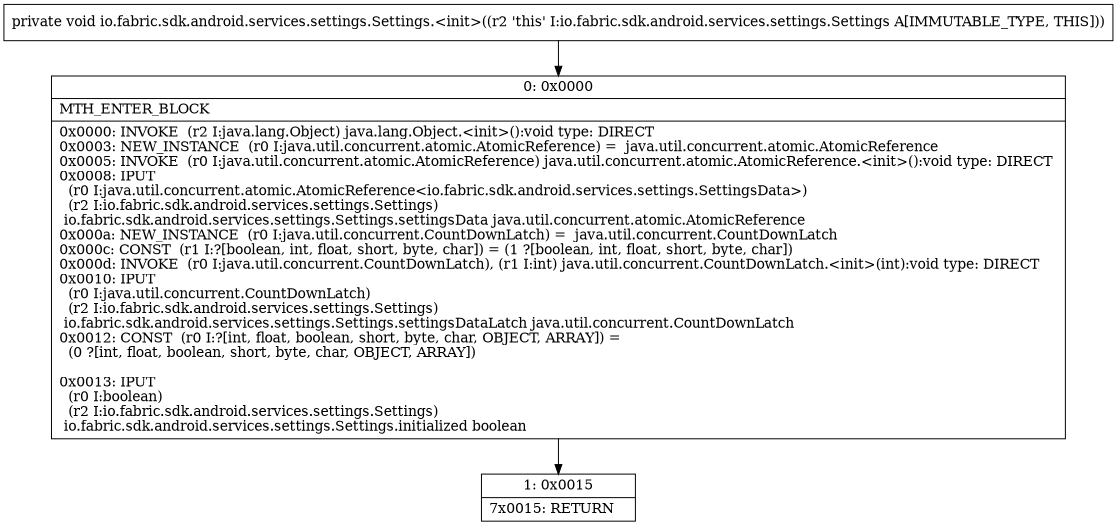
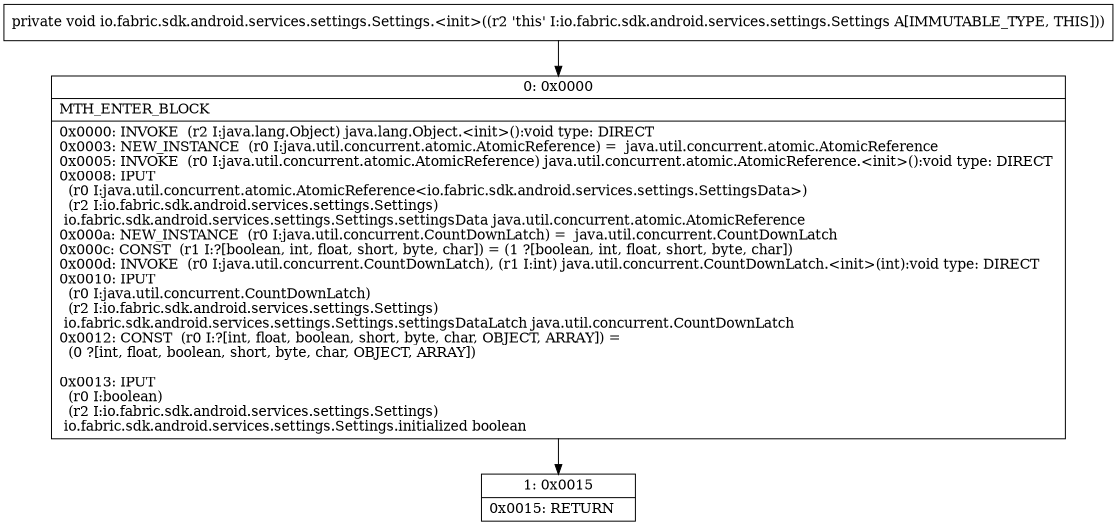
  digraph {
    node [shape=record]
    n1 [label="{0\:\ 0x0000|MTH_ENTER_BLOCK\l|0x0000: INVOKE  (r2 I:java.lang.Object) java.lang.Object.\<init\>():void type: DIRECT \l0x0003: NEW_INSTANCE  (r0 I:java.util.concurrent.atomic.AtomicReference) =  java.util.concurrent.atomic.AtomicReference \l0x0005: INVOKE  (r0 I:java.util.concurrent.atomic.AtomicReference) java.util.concurrent.atomic.AtomicReference.\<init\>():void type: DIRECT \l0x0008: IPUT  \l  (r0 I:java.util.concurrent.atomic.AtomicReference\<io.fabric.sdk.android.services.settings.SettingsData\>)\l  (r2 I:io.fabric.sdk.android.services.settings.Settings)\l io.fabric.sdk.android.services.settings.Settings.settingsData java.util.concurrent.atomic.AtomicReference \l0x000a: NEW_INSTANCE  (r0 I:java.util.concurrent.CountDownLatch) =  java.util.concurrent.CountDownLatch \l0x000c: CONST  (r1 I:?[boolean, int, float, short, byte, char]) = (1 ?[boolean, int, float, short, byte, char]) \l0x000d: INVOKE  (r0 I:java.util.concurrent.CountDownLatch), (r1 I:int) java.util.concurrent.CountDownLatch.\<init\>(int):void type: DIRECT \l0x0010: IPUT  \l  (r0 I:java.util.concurrent.CountDownLatch)\l  (r2 I:io.fabric.sdk.android.services.settings.Settings)\l io.fabric.sdk.android.services.settings.Settings.settingsDataLatch java.util.concurrent.CountDownLatch \l0x0012: CONST  (r0 I:?[int, float, boolean, short, byte, char, OBJECT, ARRAY]) = \l  (0 ?[int, float, boolean, short, byte, char, OBJECT, ARRAY])\l \l0x0013: IPUT  \l  (r0 I:boolean)\l  (r2 I:io.fabric.sdk.android.services.settings.Settings)\l io.fabric.sdk.android.services.settings.Settings.initialized boolean \l}"]
-   n2 [label="{1\:\ 0x0015|7x0015: RETURN   \l}"]
+   n2 [label="{1\:\ 0x0015|0x0015: RETURN   \l}"]
    n3 [label="{private void io.fabric.sdk.android.services.settings.Settings.\<init\>((r2 'this' I:io.fabric.sdk.android.services.settings.Settings A[IMMUTABLE_TYPE, THIS])) }"]
    n1 -> n2
    n3 -> n1
  }
